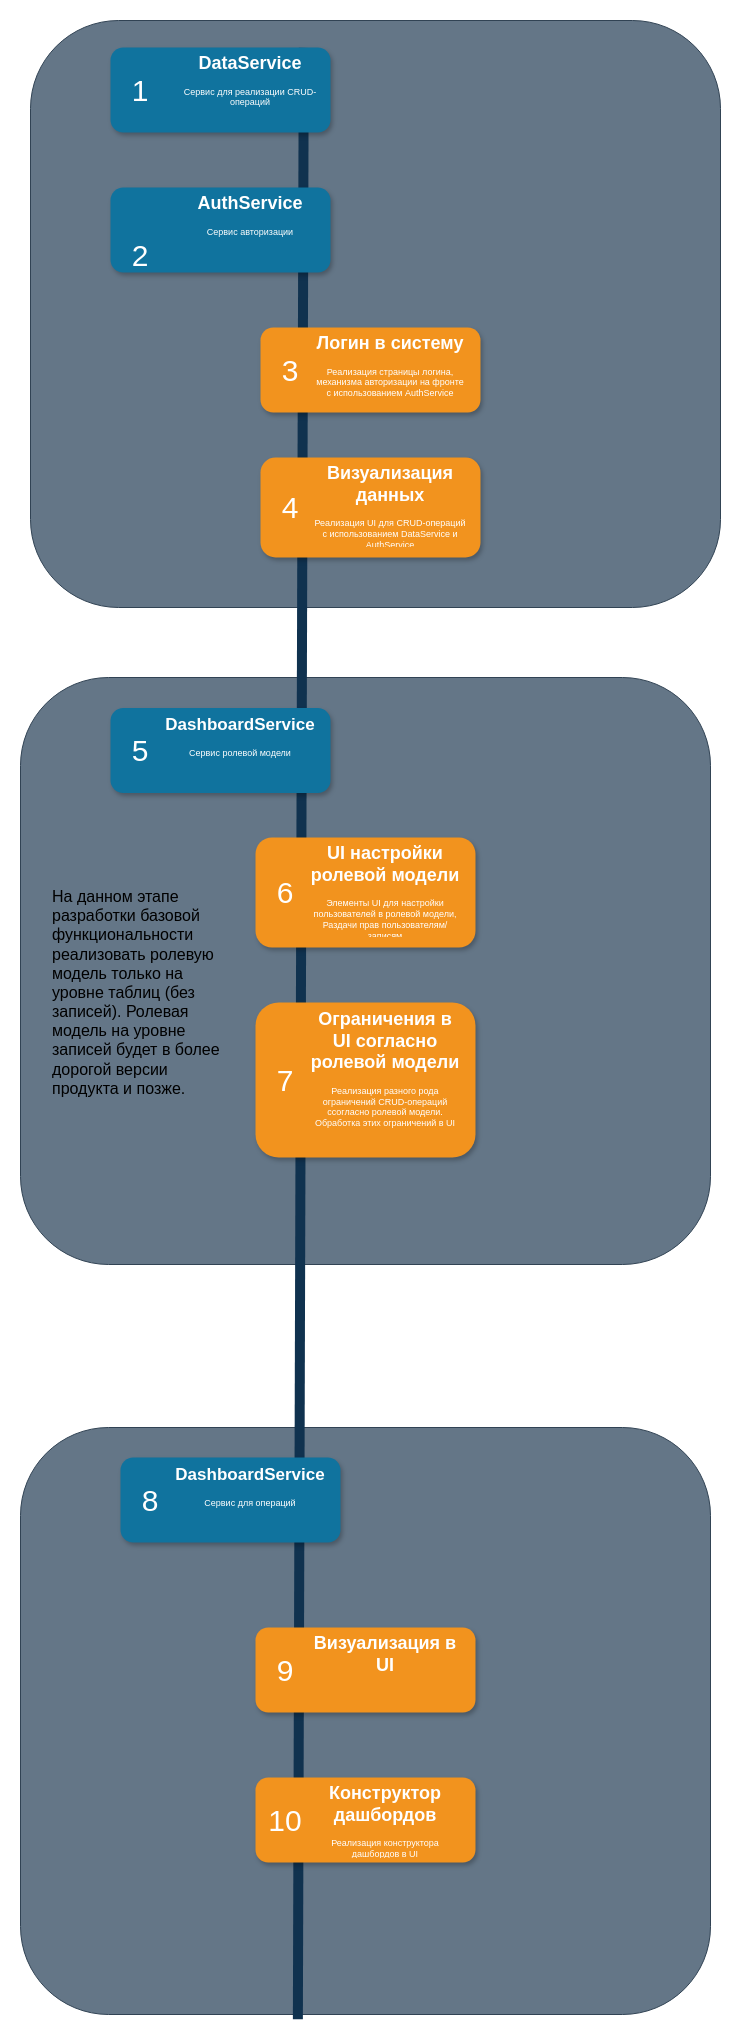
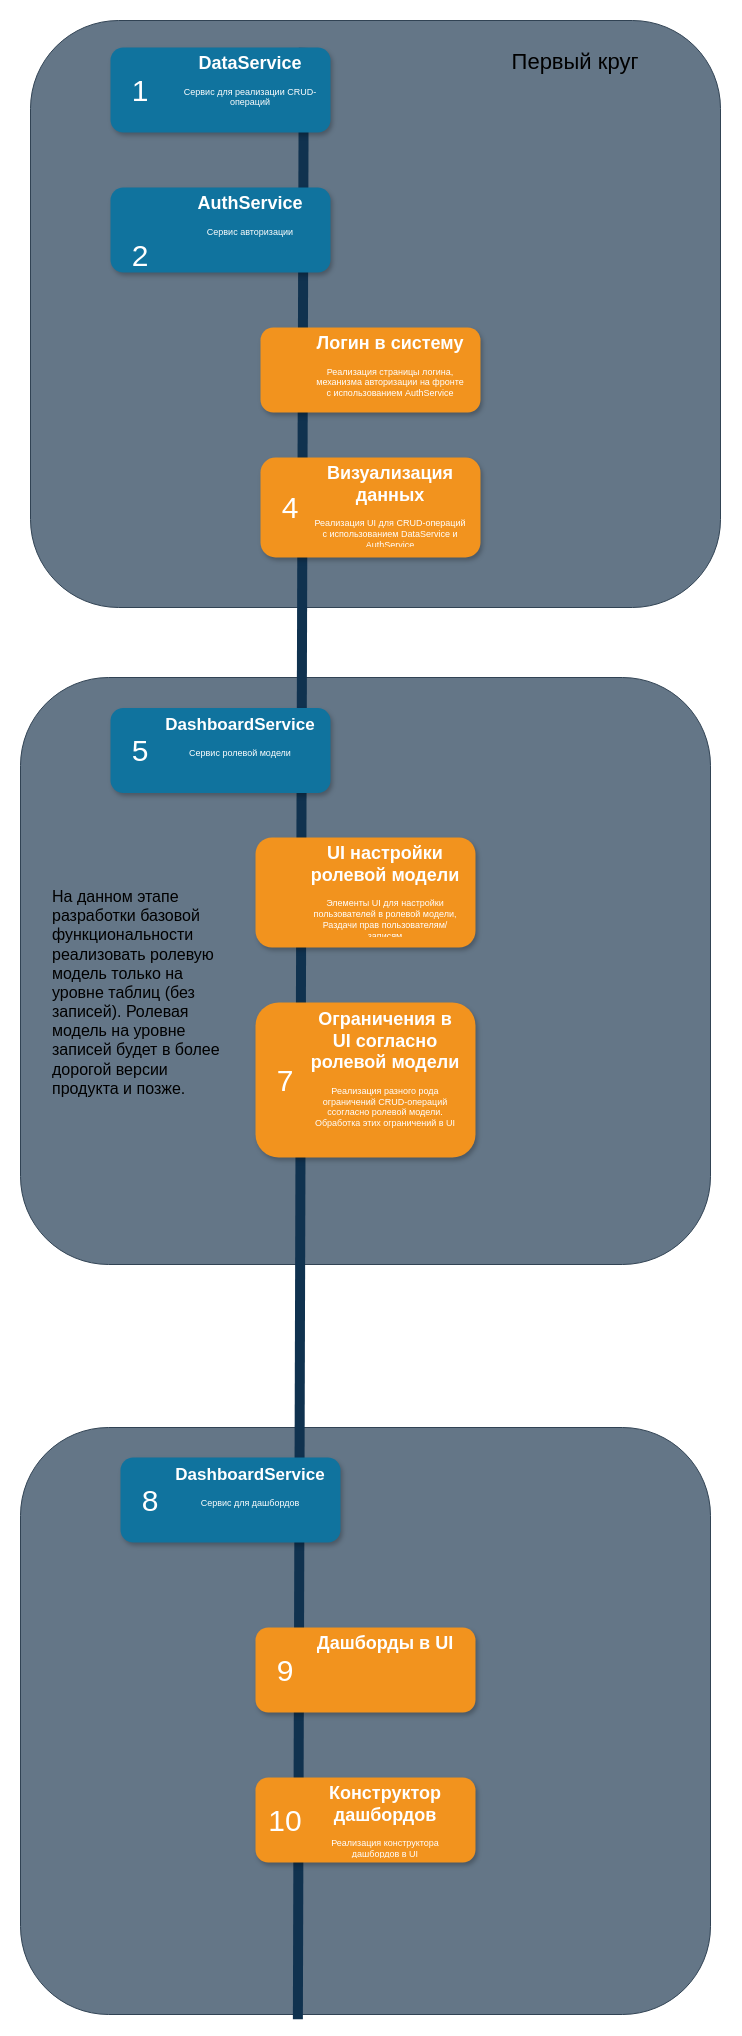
  <mxCell id="0" />
  <mxCell id="1" parent="0" />
  <mxCell id="2" value="" style="rounded=1;whiteSpace=wrap;html=1;fillColor=#647687;strokeColor=#314354;fontColor=#ffffff;" parent="1" vertex="1"><mxGeometry x="20" y="1427" width="690" height="587" as="geometry" /></mxCell>
  <mxCell id="3" value="" style="rounded=1;whiteSpace=wrap;html=1;fillColor=#647687;strokeColor=#314354;fontColor=#ffffff;" parent="1" vertex="1"><mxGeometry x="20" y="677" width="690" height="587" as="geometry" /></mxCell>
  <mxCell id="4" value="" style="rounded=1;whiteSpace=wrap;html=1;fillColor=#647687;strokeColor=#314354;fontColor=#ffffff;" parent="1" vertex="1"><mxGeometry x="30" y="20" width="690" height="587" as="geometry" /></mxCell>
+ <mxCell id="5" value="&lt;span style=&quot;font-size: 22px&quot;&gt;Первый круг&lt;/span&gt;" style="text;html=1;strokeColor=none;fillColor=none;align=center;verticalAlign=middle;whiteSpace=wrap;rounded=0;" parent="1" vertex="1"><mxGeometry x="480" y="47" width="190" height="30" as="geometry" /></mxCell>
  <mxCell id="6" value="&lt;div&gt;&lt;span style=&quot;font-size: 16px&quot;&gt;На данном этапе разработки базовой функциональности реализовать ролевую модель только на уровне таблиц (без записей). Ролевая модель на уровне записей будет в более дорогой версии продукта и позже.&lt;/span&gt;&lt;/div&gt;" style="text;html=1;strokeColor=none;fillColor=none;align=left;verticalAlign=middle;whiteSpace=wrap;rounded=0;" parent="1" vertex="1"><mxGeometry x="50" y="827" width="170" height="330" as="geometry" /></mxCell>
  <mxCell id="7" value="" style="endArrow=none;html=1;strokeWidth=10;fillColor=#6d8764;strokeColor=#10324F;entryX=0.833;entryY=-0.047;entryDx=0;entryDy=0;entryPerimeter=0;exitX=0.402;exitY=1.008;exitDx=0;exitDy=0;exitPerimeter=0;" parent="1" target="28" edge="1" source="2"><mxGeometry width="50" height="50" relative="1" as="geometry"><mxPoint x="296" y="1417" as="sourcePoint" /><mxPoint x="445" y="80" as="targetPoint" /></mxGeometry></mxCell>
  <mxCell id="8" value="" style="rounded=1;whiteSpace=wrap;html=1;strokeColor=none;strokeWidth=1;fillColor=#F2931E;fontSize=13;fontColor=#FFFFFF;align=center;gradientColor=none;gradientDirection=east;verticalAlign=top;shadow=1;" parent="1" vertex="1"><mxGeometry x="255" y="1002" width="220" height="155" as="geometry" /></mxCell>
  <mxCell id="9" value="7" style="text;html=1;strokeColor=none;fillColor=none;align=center;verticalAlign=middle;whiteSpace=wrap;fontSize=30;fontColor=#FFFFFF;" parent="1" vertex="1"><mxGeometry x="265" y="1069.5" width="40" height="20" as="geometry" /></mxCell>
  <mxCell id="10" value="&lt;h1&gt;Ограничения в UI согласно ролевой модели&lt;/h1&gt;&lt;div&gt;Реализация разного рода ограничений CRUD-операций ссогласно ролевой модели. Обработка этих ограничений в UI&lt;/div&gt;" style="text;html=1;spacing=5;spacingTop=-20;whiteSpace=wrap;overflow=hidden;strokeColor=none;strokeWidth=4;fillColor=none;gradientColor=#007FFF;fontSize=9;fontColor=#FFFFFF;align=center;" parent="1" vertex="1"><mxGeometry x="305" y="1007" width="160" height="140" as="geometry" /></mxCell>
  <mxCell id="11" value="" style="rounded=1;whiteSpace=wrap;html=1;strokeColor=none;strokeWidth=1;fillColor=#F2931E;fontSize=13;fontColor=#FFFFFF;align=center;gradientColor=none;gradientDirection=east;verticalAlign=top;shadow=1;" parent="1" vertex="1"><mxGeometry x="255" y="837" width="220" height="110" as="geometry" /></mxCell>
- <mxCell id="12" value="6" style="text;html=1;strokeColor=none;fillColor=none;align=center;verticalAlign=middle;whiteSpace=wrap;fontSize=30;fontColor=#FFFFFF;" parent="1" vertex="1"><mxGeometry x="265" y="882" width="40" height="20" as="geometry" /></mxCell>
  <mxCell id="13" value="&lt;h1&gt;UI настройки ролевой модели&lt;/h1&gt;&lt;div&gt;Элементы UI для настройки пользователей в ролевой модели, Раздачи прав пользователям/записям&lt;/div&gt;" style="text;html=1;spacing=5;spacingTop=-20;whiteSpace=wrap;overflow=hidden;strokeColor=none;strokeWidth=4;fillColor=none;gradientColor=#007FFF;fontSize=9;fontColor=#FFFFFF;align=center;" parent="1" vertex="1"><mxGeometry x="305" y="841" width="160" height="96" as="geometry" /></mxCell>
  <mxCell id="14" value="" style="rounded=1;whiteSpace=wrap;html=1;strokeColor=none;strokeWidth=1;fillColor=#10739E;fontSize=13;fontColor=#FFFFFF;align=center;gradientColor=none;gradientDirection=east;verticalAlign=top;shadow=1;" parent="1" vertex="1"><mxGeometry x="110" y="707.5" width="220" height="85" as="geometry" /></mxCell>
  <mxCell id="15" value="5" style="text;html=1;strokeColor=none;fillColor=none;align=center;verticalAlign=middle;whiteSpace=wrap;fontSize=30;fontColor=#FFFFFF;" parent="1" vertex="1"><mxGeometry x="120" y="740" width="40" height="20" as="geometry" /></mxCell>
  <mxCell id="16" value="&lt;h1&gt;&lt;font style=&quot;font-size: 17px&quot;&gt;DashboardService&lt;/font&gt;&lt;/h1&gt;&lt;div&gt;Сервис ролевой модели&lt;/div&gt;" style="text;html=1;spacing=5;spacingTop=-20;whiteSpace=wrap;overflow=hidden;strokeColor=none;strokeWidth=4;fillColor=none;gradientColor=#007FFF;fontSize=9;fontColor=#FFFFFF;align=center;" parent="1" vertex="1"><mxGeometry x="160" y="712" width="160" height="77" as="geometry" /></mxCell>
  <mxCell id="17" value="" style="rounded=1;whiteSpace=wrap;html=1;strokeColor=none;strokeWidth=1;fillColor=#F2931E;fontSize=13;fontColor=#FFFFFF;align=center;gradientColor=none;gradientDirection=east;verticalAlign=top;shadow=1;" parent="1" vertex="1"><mxGeometry x="260" y="327" width="220" height="85" as="geometry" /></mxCell>
- <mxCell id="18" value="3" style="text;html=1;strokeColor=none;fillColor=none;align=center;verticalAlign=middle;whiteSpace=wrap;fontSize=30;fontColor=#FFFFFF;" parent="1" vertex="1"><mxGeometry x="270" y="360" width="40" height="20" as="geometry" /></mxCell>
  <mxCell id="19" value="&lt;h1&gt;Логин в систему&lt;/h1&gt;&lt;div&gt;Реализация страницы логина, механизма авторизации на фронте с использованием AuthService&lt;/div&gt;" style="text;html=1;spacing=5;spacingTop=-20;whiteSpace=wrap;overflow=hidden;strokeColor=none;strokeWidth=4;fillColor=none;gradientColor=#007FFF;fontSize=9;fontColor=#FFFFFF;align=center;" parent="1" vertex="1"><mxGeometry x="310" y="331" width="160" height="77" as="geometry" /></mxCell>
  <mxCell id="20" value="" style="rounded=1;whiteSpace=wrap;html=1;strokeColor=none;strokeWidth=1;fillColor=#10739E;fontSize=13;fontColor=#FFFFFF;align=center;gradientColor=none;gradientDirection=east;verticalAlign=top;shadow=1;" parent="1" vertex="1"><mxGeometry x="110" y="187" width="220" height="85" as="geometry" /></mxCell>
  <mxCell id="21" value="2" style="text;html=1;strokeColor=none;fillColor=none;align=center;verticalAlign=middle;whiteSpace=wrap;fontSize=30;fontColor=#FFFFFF;" parent="1" vertex="1"><mxGeometry x="120" y="245" width="40" height="20" as="geometry" /></mxCell>
  <mxCell id="22" value="&lt;h1&gt;AuthService&lt;/h1&gt;&lt;div&gt;Сервис авторизации&lt;/div&gt;" style="text;html=1;spacing=5;spacingTop=-20;whiteSpace=wrap;overflow=hidden;strokeColor=none;strokeWidth=4;fillColor=none;gradientColor=#007FFF;fontSize=9;fontColor=#FFFFFF;align=center;" parent="1" vertex="1"><mxGeometry x="170" y="191" width="160" height="77" as="geometry" /></mxCell>
  <mxCell id="23" value="" style="rounded=1;whiteSpace=wrap;html=1;strokeColor=none;strokeWidth=1;fillColor=#F2931E;fontSize=13;fontColor=#FFFFFF;align=center;gradientColor=none;gradientDirection=east;verticalAlign=top;shadow=1;" parent="1" vertex="1"><mxGeometry x="260" y="457" width="220" height="100" as="geometry" /></mxCell>
  <mxCell id="24" value="4" style="text;html=1;strokeColor=none;fillColor=none;align=center;verticalAlign=middle;whiteSpace=wrap;fontSize=30;fontColor=#FFFFFF;" parent="1" vertex="1"><mxGeometry x="270" y="497" width="40" height="20" as="geometry" /></mxCell>
  <mxCell id="25" value="&lt;h1&gt;Визуализация данных&lt;/h1&gt;&lt;div&gt;Реализация UI для CRUD-операций с использованием DataService и AuthService&lt;/div&gt;" style="text;html=1;spacing=5;spacingTop=-20;whiteSpace=wrap;overflow=hidden;strokeColor=none;strokeWidth=4;fillColor=none;gradientColor=#007FFF;fontSize=9;fontColor=#FFFFFF;align=center;" parent="1" vertex="1"><mxGeometry x="310" y="461" width="160" height="86" as="geometry" /></mxCell>
  <mxCell id="26" value="" style="rounded=1;whiteSpace=wrap;html=1;strokeColor=none;strokeWidth=1;fillColor=#10739E;fontSize=13;fontColor=#FFFFFF;align=center;gradientColor=none;gradientDirection=east;verticalAlign=top;shadow=1;" parent="1" vertex="1"><mxGeometry x="110" y="47" width="220" height="85" as="geometry" /></mxCell>
  <mxCell id="27" value="1" style="text;html=1;strokeColor=none;fillColor=none;align=center;verticalAlign=middle;whiteSpace=wrap;fontSize=30;fontColor=#FFFFFF;" parent="1" vertex="1"><mxGeometry x="120" y="80" width="40" height="20" as="geometry" /></mxCell>
  <mxCell id="28" value="&lt;h1&gt;DataService&lt;/h1&gt;&lt;div&gt;Сервис для реализации CRUD-операций&lt;/div&gt;" style="text;html=1;spacing=5;spacingTop=-20;whiteSpace=wrap;overflow=hidden;strokeColor=none;strokeWidth=4;fillColor=none;gradientColor=#007FFF;fontSize=9;fontColor=#FFFFFF;align=center;" parent="1" vertex="1"><mxGeometry x="170" y="51" width="160" height="77" as="geometry" /></mxCell>
  <mxCell id="29" value="" style="rounded=1;whiteSpace=wrap;html=1;strokeColor=none;strokeWidth=1;fillColor=#10739E;fontSize=13;fontColor=#FFFFFF;align=center;gradientColor=none;gradientDirection=east;verticalAlign=top;shadow=1;" vertex="1" parent="1"><mxGeometry x="120" y="1457" width="220" height="85" as="geometry" /></mxCell>
  <mxCell id="30" value="8" style="text;html=1;strokeColor=none;fillColor=none;align=center;verticalAlign=middle;whiteSpace=wrap;fontSize=30;fontColor=#FFFFFF;" vertex="1" parent="1"><mxGeometry x="130" y="1489.5" width="40" height="20" as="geometry" /></mxCell>
- <mxCell id="31" value="&lt;h1&gt;&lt;span style=&quot;font-size: 17px&quot;&gt;DashboardService&lt;/span&gt;&lt;/h1&gt;&lt;div&gt;Сервис для операций&lt;/div&gt;" style="text;html=1;spacing=5;spacingTop=-20;whiteSpace=wrap;overflow=hidden;strokeColor=none;strokeWidth=4;fillColor=none;gradientColor=#007FFF;fontSize=9;fontColor=#FFFFFF;align=center;" vertex="1" parent="1"><mxGeometry x="170" y="1461.5" width="160" height="77" as="geometry" /></mxCell>
+ <mxCell id="31" value="&lt;h1&gt;&lt;span style=&quot;font-size: 17px&quot;&gt;DashboardService&lt;/span&gt;&lt;/h1&gt;&lt;div&gt;Сервис для дашбордов&lt;/div&gt;" style="text;html=1;spacing=5;spacingTop=-20;whiteSpace=wrap;overflow=hidden;strokeColor=none;strokeWidth=4;fillColor=none;gradientColor=#007FFF;fontSize=9;fontColor=#FFFFFF;align=center;" vertex="1" parent="1"><mxGeometry x="170" y="1461.5" width="160" height="77" as="geometry" /></mxCell>
  <mxCell id="32" value="" style="rounded=1;whiteSpace=wrap;html=1;strokeColor=none;strokeWidth=1;fillColor=#F2931E;fontSize=13;fontColor=#FFFFFF;align=center;gradientColor=none;gradientDirection=east;verticalAlign=top;shadow=1;" vertex="1" parent="1"><mxGeometry x="255" y="1777" width="220" height="85" as="geometry" /></mxCell>
  <mxCell id="33" value="10" style="text;html=1;strokeColor=none;fillColor=none;align=center;verticalAlign=middle;whiteSpace=wrap;fontSize=30;fontColor=#FFFFFF;" vertex="1" parent="1"><mxGeometry x="265" y="1810" width="40" height="20" as="geometry" /></mxCell>
  <mxCell id="34" value="&lt;h1&gt;Конструктор дашбордов&lt;/h1&gt;&lt;div&gt;Реализация конструктора дашбордов в UI&lt;/div&gt;" style="text;html=1;spacing=5;spacingTop=-20;whiteSpace=wrap;overflow=hidden;strokeColor=none;strokeWidth=4;fillColor=none;gradientColor=#007FFF;fontSize=9;fontColor=#FFFFFF;align=center;" vertex="1" parent="1"><mxGeometry x="305" y="1781" width="160" height="77" as="geometry" /></mxCell>
  <mxCell id="35" value="" style="rounded=1;whiteSpace=wrap;html=1;strokeColor=none;strokeWidth=1;fillColor=#F2931E;fontSize=13;fontColor=#FFFFFF;align=center;gradientColor=none;gradientDirection=east;verticalAlign=top;shadow=1;" vertex="1" parent="1"><mxGeometry x="255" y="1627" width="220" height="85" as="geometry" /></mxCell>
  <mxCell id="36" value="9" style="text;html=1;strokeColor=none;fillColor=none;align=center;verticalAlign=middle;whiteSpace=wrap;fontSize=30;fontColor=#FFFFFF;" vertex="1" parent="1"><mxGeometry x="265" y="1660" width="40" height="20" as="geometry" /></mxCell>
- <mxCell id="37" value="&lt;h1&gt;Визуализация в UI&lt;/h1&gt;" style="text;html=1;spacing=5;spacingTop=-20;whiteSpace=wrap;overflow=hidden;strokeColor=none;strokeWidth=4;fillColor=none;gradientColor=#007FFF;fontSize=9;fontColor=#FFFFFF;align=center;" vertex="1" parent="1"><mxGeometry x="305" y="1631" width="160" height="77" as="geometry" /></mxCell>
+ <mxCell id="37" value="&lt;h1&gt;Дашборды в UI&lt;/h1&gt;" style="text;html=1;spacing=5;spacingTop=-20;whiteSpace=wrap;overflow=hidden;strokeColor=none;strokeWidth=4;fillColor=none;gradientColor=#007FFF;fontSize=9;fontColor=#FFFFFF;align=center;" vertex="1" parent="1"><mxGeometry x="305" y="1631" width="160" height="77" as="geometry" /></mxCell>
